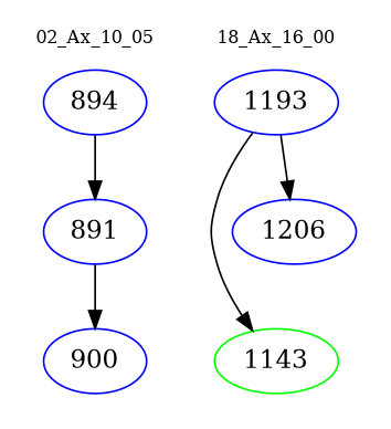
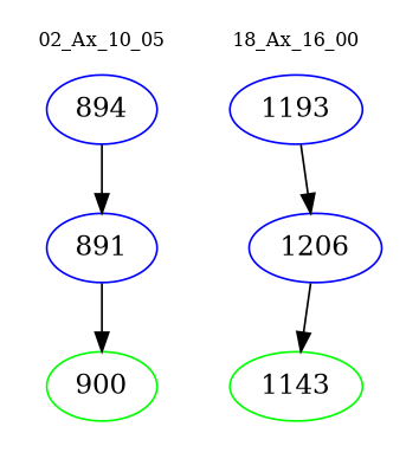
  digraph {
    node [color=blue]
    edge [color=black]
    n1 [label=894]
    n2 [label=891]
-   n3 [label=900]
+   n3 [color=green label=900]
    n4 [label=1193]
    n5 [color=green label=1143]
    n6 [label=1206]
    subgraph cluster_1 {
      color=white
      fontsize=10
      label="02_Ax_10_05"
      n1
      n2
      n3
    }
    subgraph cluster_2 {
      color=white
      fontsize=10
      label="18_Ax_16_00"
      n4
      n5
      n6
    }
    n1 -> n2
    n2 -> n3
-   n4 -> n5
+   n6 -> n5
    n4 -> n6
  }
